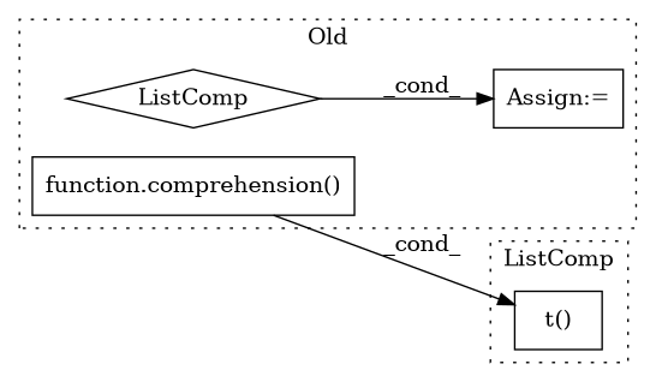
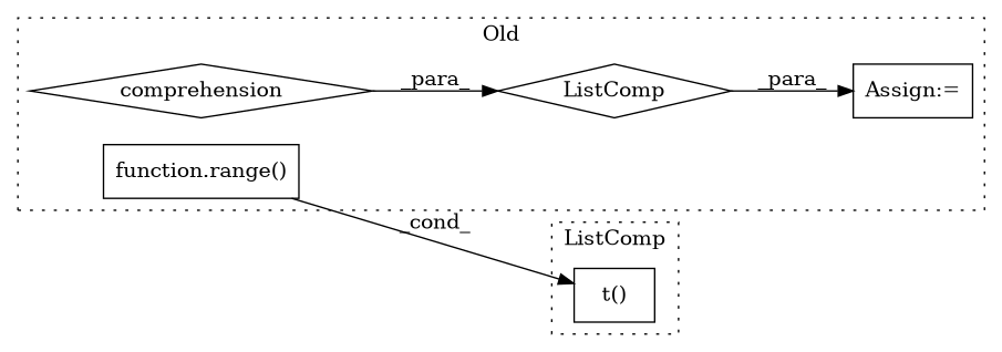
  digraph {
    rankdir=LR
    node [a=75 l=3 shape=box]
    n1 [a=106 l=34 label=ListComp s=5597 shape=diamond]
+   n2 [a=45 label=comprehension s=5603 shape=diamond]
    n3 [a=68 label="Assign:=" s=5568]
-   n4 [l="6,1" label="function.comprehension()" s="5612,5629"]
+   n4 [l="6,1" label="function.range()" s="5612,5629"]
    n5 [l="8,1" label="t()" s="5530,5544"]
    subgraph cluster_1 {
      label=Old
      style=dotted
      n1
+     n2
      n3
      n4
    }
    subgraph cluster_2 {
      label=ListComp
      style=dotted
      n5
    }
-   n1 -> n3 [label=_cond_]
+   n1 -> n3 [label=_para_]
+   n2 -> n1 [label=_para_]
    n4 -> n5 [label=_cond_]
  }
